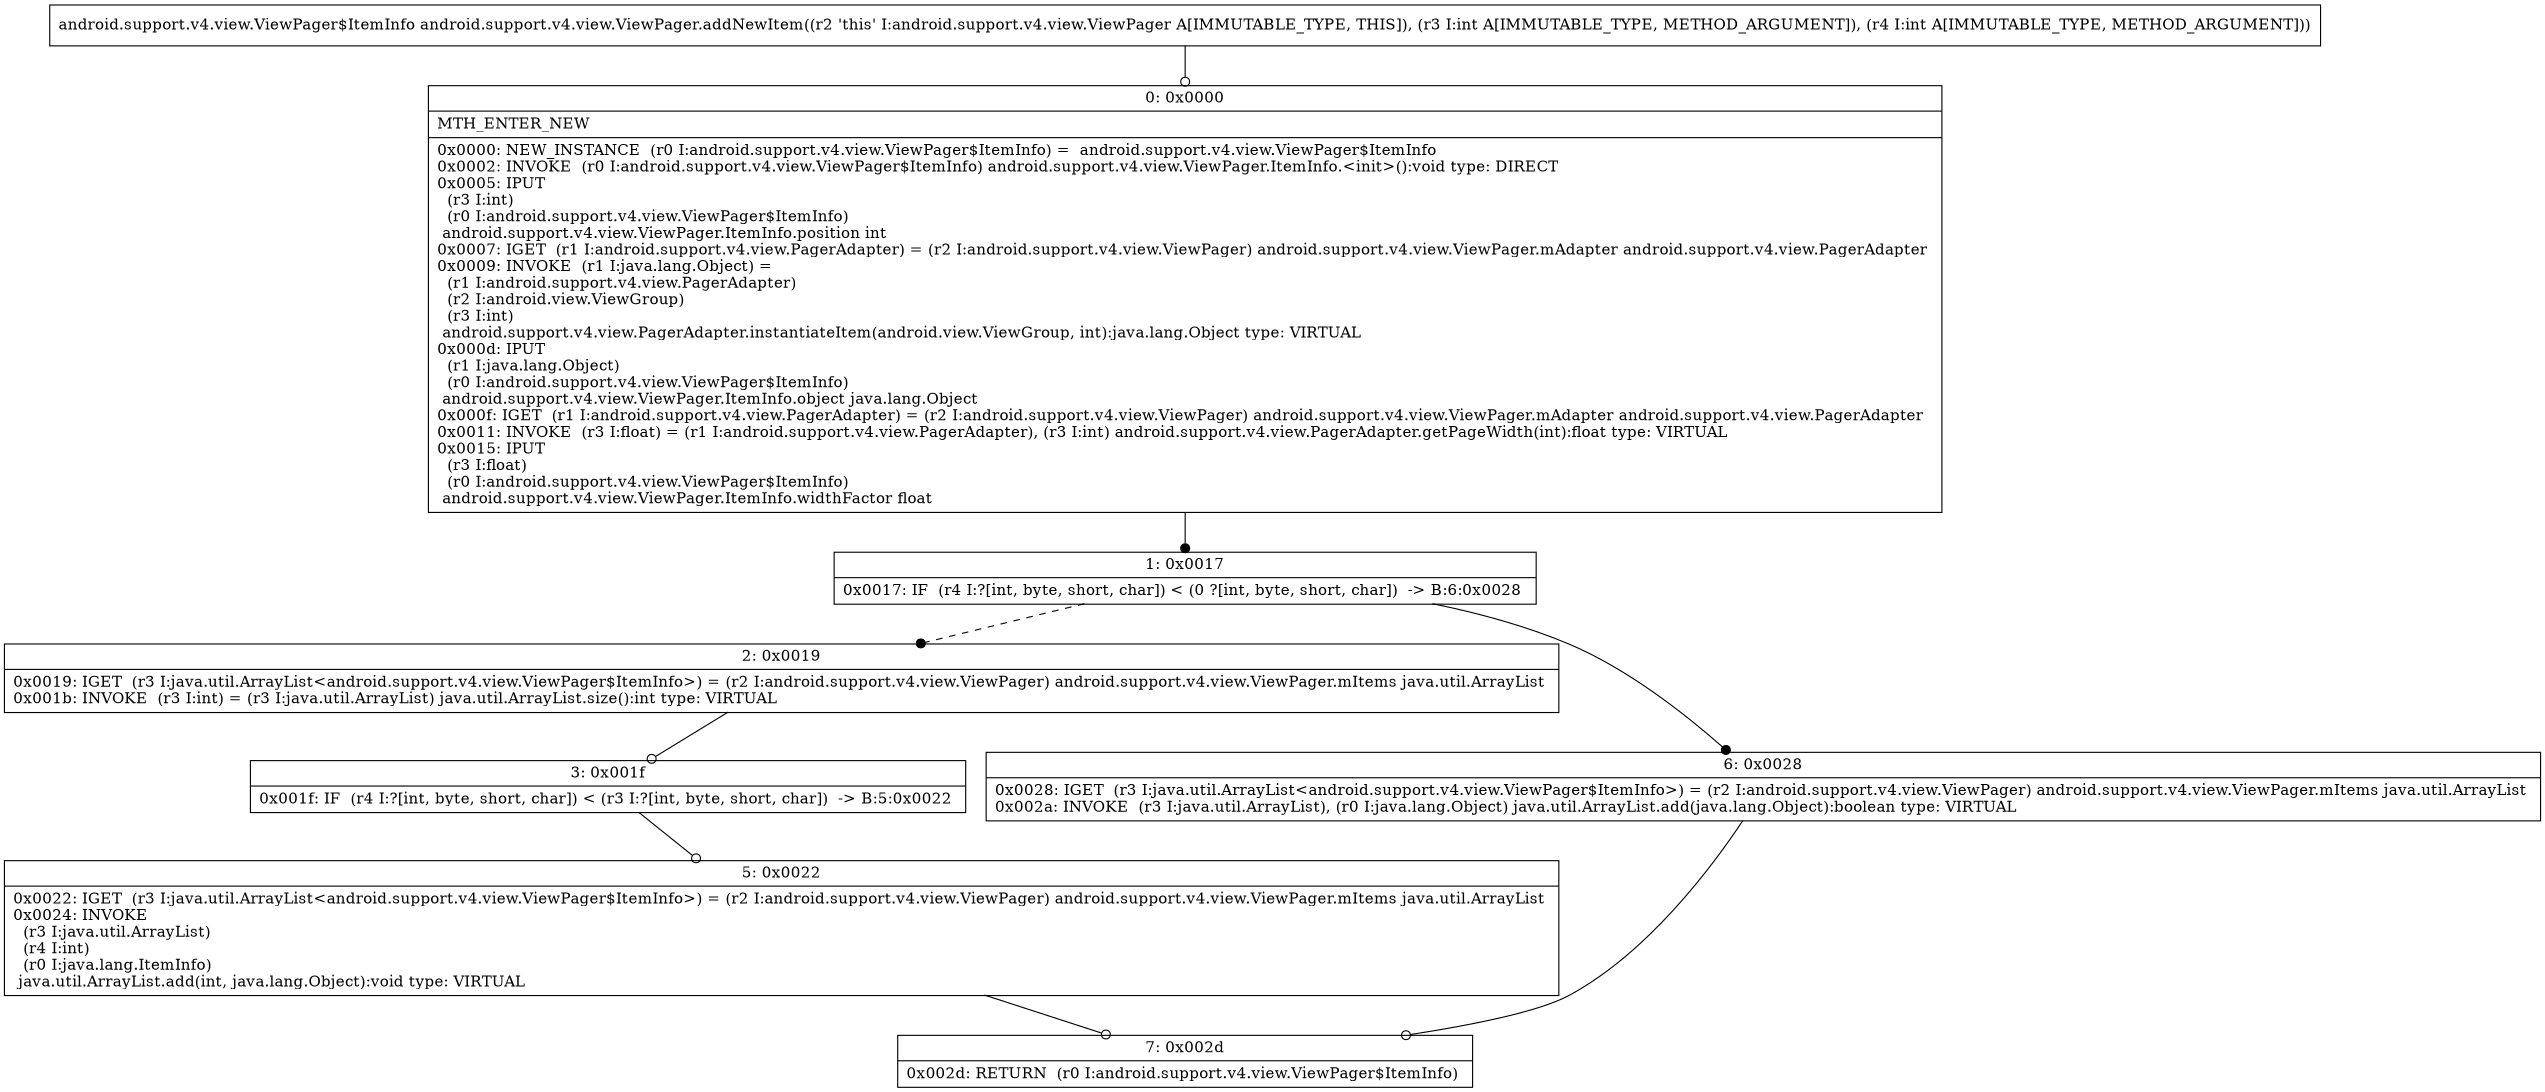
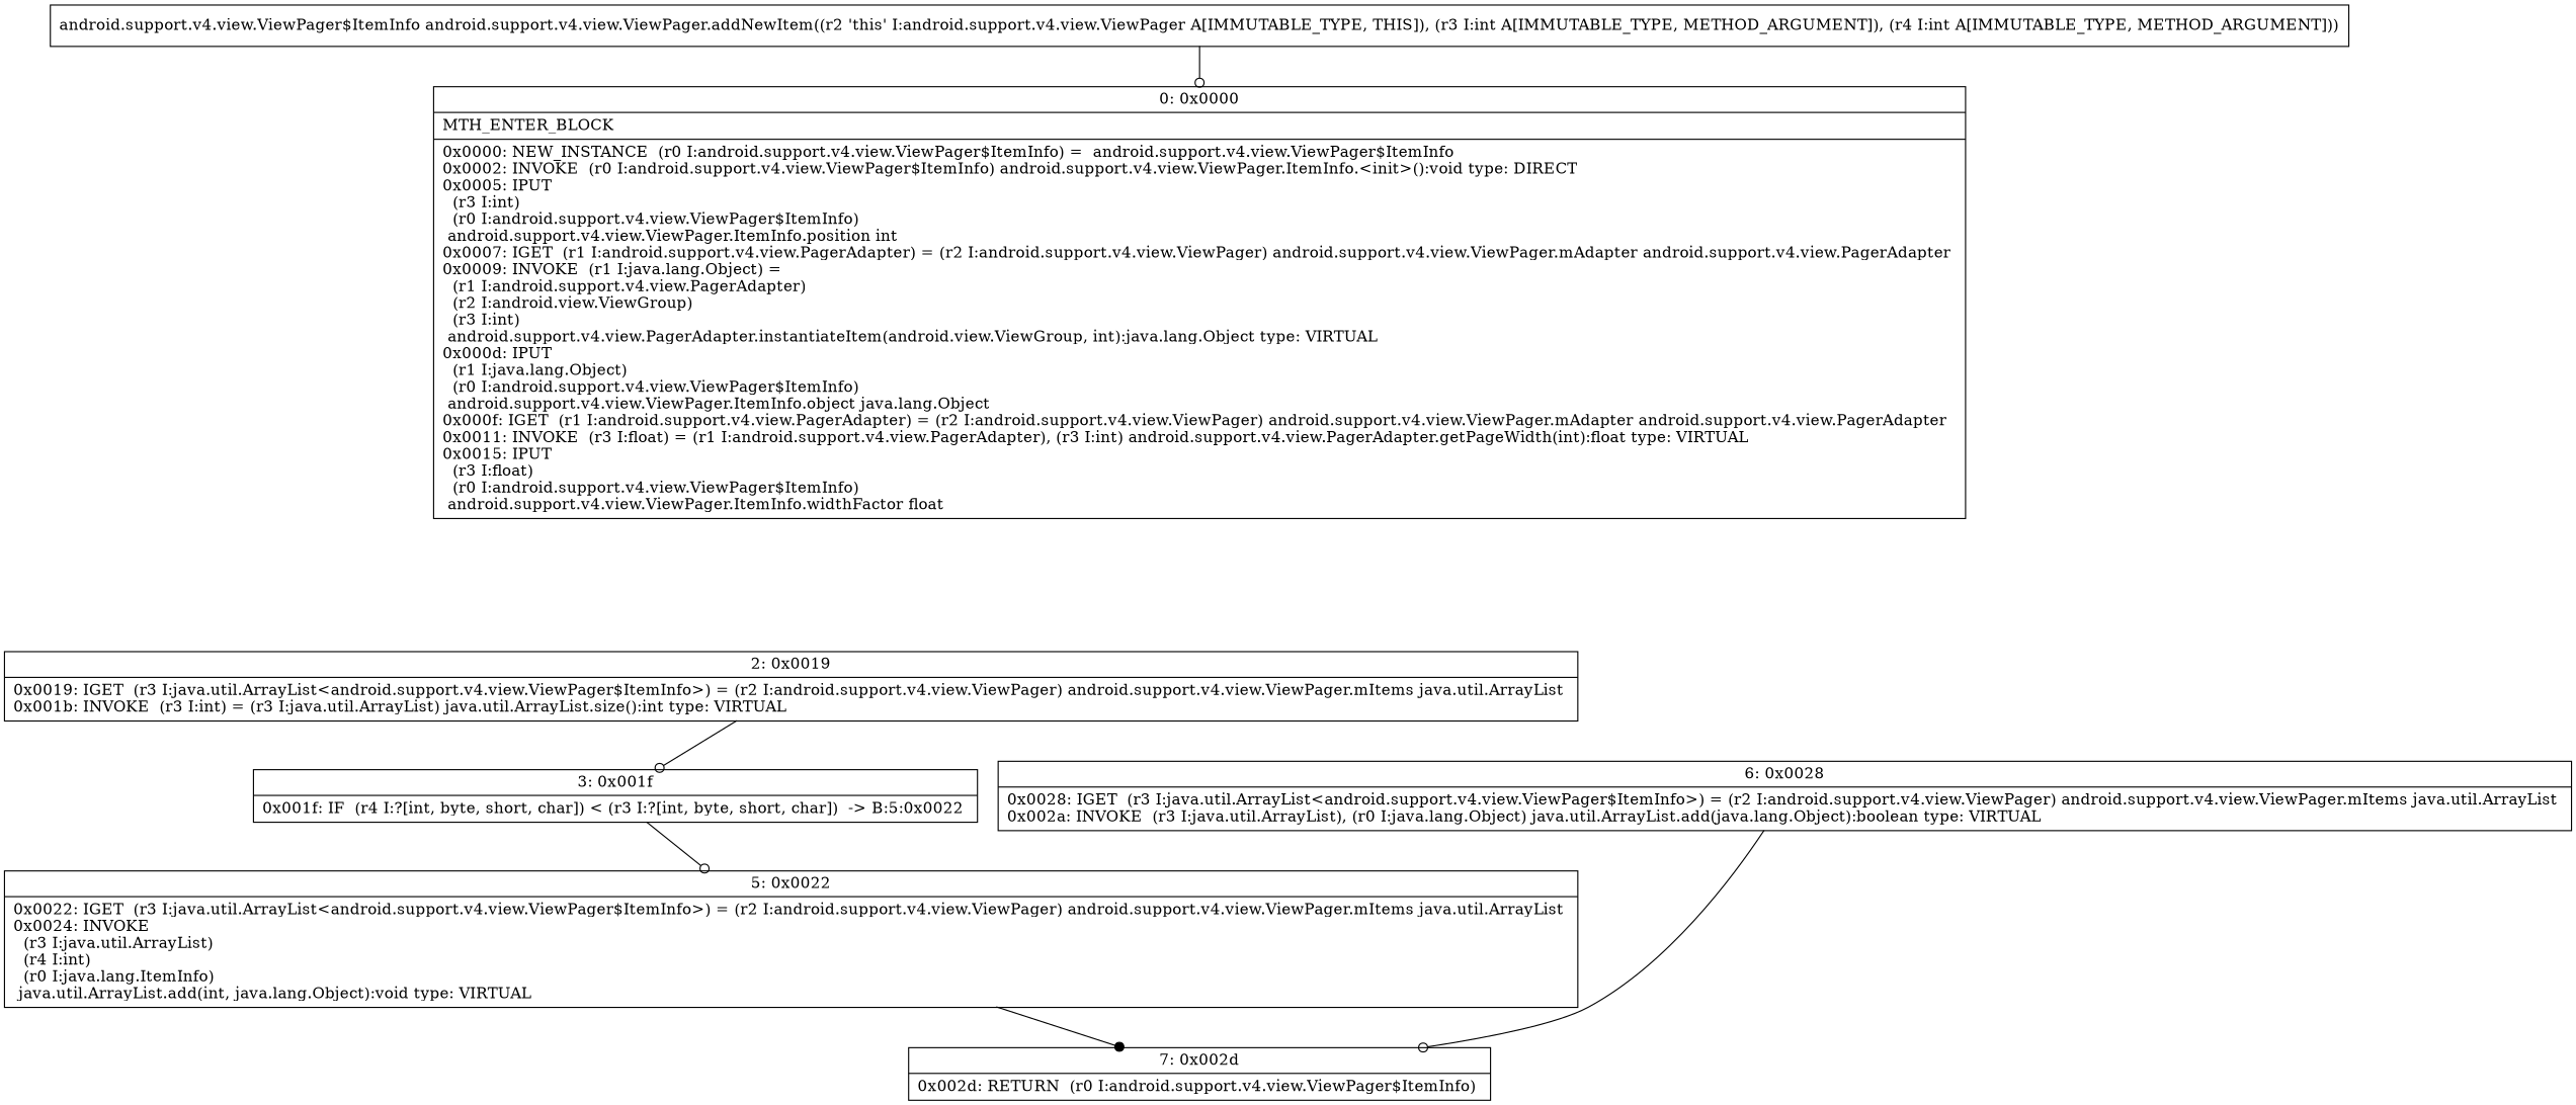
  digraph {
    node [shape=record]
    edge [arrowhead=dot]
-   n1 [label="{0\:\ 0x0000|MTH_ENTER_NEW\l|0x0000: NEW_INSTANCE  (r0 I:android.support.v4.view.ViewPager$ItemInfo) =  android.support.v4.view.ViewPager$ItemInfo \l0x0002: INVOKE  (r0 I:android.support.v4.view.ViewPager$ItemInfo) android.support.v4.view.ViewPager.ItemInfo.\<init\>():void type: DIRECT \l0x0005: IPUT  \l  (r3 I:int)\l  (r0 I:android.support.v4.view.ViewPager$ItemInfo)\l android.support.v4.view.ViewPager.ItemInfo.position int \l0x0007: IGET  (r1 I:android.support.v4.view.PagerAdapter) = (r2 I:android.support.v4.view.ViewPager) android.support.v4.view.ViewPager.mAdapter android.support.v4.view.PagerAdapter \l0x0009: INVOKE  (r1 I:java.lang.Object) = \l  (r1 I:android.support.v4.view.PagerAdapter)\l  (r2 I:android.view.ViewGroup)\l  (r3 I:int)\l android.support.v4.view.PagerAdapter.instantiateItem(android.view.ViewGroup, int):java.lang.Object type: VIRTUAL \l0x000d: IPUT  \l  (r1 I:java.lang.Object)\l  (r0 I:android.support.v4.view.ViewPager$ItemInfo)\l android.support.v4.view.ViewPager.ItemInfo.object java.lang.Object \l0x000f: IGET  (r1 I:android.support.v4.view.PagerAdapter) = (r2 I:android.support.v4.view.ViewPager) android.support.v4.view.ViewPager.mAdapter android.support.v4.view.PagerAdapter \l0x0011: INVOKE  (r3 I:float) = (r1 I:android.support.v4.view.PagerAdapter), (r3 I:int) android.support.v4.view.PagerAdapter.getPageWidth(int):float type: VIRTUAL \l0x0015: IPUT  \l  (r3 I:float)\l  (r0 I:android.support.v4.view.ViewPager$ItemInfo)\l android.support.v4.view.ViewPager.ItemInfo.widthFactor float \l}"]
-   n2 [label="{1\:\ 0x0017|0x0017: IF  (r4 I:?[int, byte, short, char]) \< (0 ?[int, byte, short, char])  \-\> B:6:0x0028 \l}"]
+   n1 [label="{0\:\ 0x0000|MTH_ENTER_BLOCK\l|0x0000: NEW_INSTANCE  (r0 I:android.support.v4.view.ViewPager$ItemInfo) =  android.support.v4.view.ViewPager$ItemInfo \l0x0002: INVOKE  (r0 I:android.support.v4.view.ViewPager$ItemInfo) android.support.v4.view.ViewPager.ItemInfo.\<init\>():void type: DIRECT \l0x0005: IPUT  \l  (r3 I:int)\l  (r0 I:android.support.v4.view.ViewPager$ItemInfo)\l android.support.v4.view.ViewPager.ItemInfo.position int \l0x0007: IGET  (r1 I:android.support.v4.view.PagerAdapter) = (r2 I:android.support.v4.view.ViewPager) android.support.v4.view.ViewPager.mAdapter android.support.v4.view.PagerAdapter \l0x0009: INVOKE  (r1 I:java.lang.Object) = \l  (r1 I:android.support.v4.view.PagerAdapter)\l  (r2 I:android.view.ViewGroup)\l  (r3 I:int)\l android.support.v4.view.PagerAdapter.instantiateItem(android.view.ViewGroup, int):java.lang.Object type: VIRTUAL \l0x000d: IPUT  \l  (r1 I:java.lang.Object)\l  (r0 I:android.support.v4.view.ViewPager$ItemInfo)\l android.support.v4.view.ViewPager.ItemInfo.object java.lang.Object \l0x000f: IGET  (r1 I:android.support.v4.view.PagerAdapter) = (r2 I:android.support.v4.view.ViewPager) android.support.v4.view.ViewPager.mAdapter android.support.v4.view.PagerAdapter \l0x0011: INVOKE  (r3 I:float) = (r1 I:android.support.v4.view.PagerAdapter), (r3 I:int) android.support.v4.view.PagerAdapter.getPageWidth(int):float type: VIRTUAL \l0x0015: IPUT  \l  (r3 I:float)\l  (r0 I:android.support.v4.view.ViewPager$ItemInfo)\l android.support.v4.view.ViewPager.ItemInfo.widthFactor float \l}"]
    n3 [label="{2\:\ 0x0019|0x0019: IGET  (r3 I:java.util.ArrayList\<android.support.v4.view.ViewPager$ItemInfo\>) = (r2 I:android.support.v4.view.ViewPager) android.support.v4.view.ViewPager.mItems java.util.ArrayList \l0x001b: INVOKE  (r3 I:int) = (r3 I:java.util.ArrayList) java.util.ArrayList.size():int type: VIRTUAL \l}"]
    n4 [label="{6\:\ 0x0028|0x0028: IGET  (r3 I:java.util.ArrayList\<android.support.v4.view.ViewPager$ItemInfo\>) = (r2 I:android.support.v4.view.ViewPager) android.support.v4.view.ViewPager.mItems java.util.ArrayList \l0x002a: INVOKE  (r3 I:java.util.ArrayList), (r0 I:java.lang.Object) java.util.ArrayList.add(java.lang.Object):boolean type: VIRTUAL \l}"]
    n5 [label="{3\:\ 0x001f|0x001f: IF  (r4 I:?[int, byte, short, char]) \< (r3 I:?[int, byte, short, char])  \-\> B:5:0x0022 \l}"]
    n6 [label="{7\:\ 0x002d|0x002d: RETURN  (r0 I:android.support.v4.view.ViewPager$ItemInfo) \l}"]
    n7 [label="{5\:\ 0x0022|0x0022: IGET  (r3 I:java.util.ArrayList\<android.support.v4.view.ViewPager$ItemInfo\>) = (r2 I:android.support.v4.view.ViewPager) android.support.v4.view.ViewPager.mItems java.util.ArrayList \l0x0024: INVOKE  \l  (r3 I:java.util.ArrayList)\l  (r4 I:int)\l  (r0 I:java.lang.ItemInfo)\l java.util.ArrayList.add(int, java.lang.Object):void type: VIRTUAL \l}"]
    n8 [label="{android.support.v4.view.ViewPager$ItemInfo android.support.v4.view.ViewPager.addNewItem((r2 'this' I:android.support.v4.view.ViewPager A[IMMUTABLE_TYPE, THIS]), (r3 I:int A[IMMUTABLE_TYPE, METHOD_ARGUMENT]), (r4 I:int A[IMMUTABLE_TYPE, METHOD_ARGUMENT])) }"]
-   n1 -> n2
-   n2 -> n3 [style=dashed]
-   n2 -> n4
    n3 -> n5 [arrowhead=odot]
    n4 -> n6 [arrowhead=odot]
    n5 -> n7 [arrowhead=odot]
-   n7 -> n6 [arrowhead=odot]
+   n7 -> n6
    n8 -> n1 [arrowhead=odot]
  }
